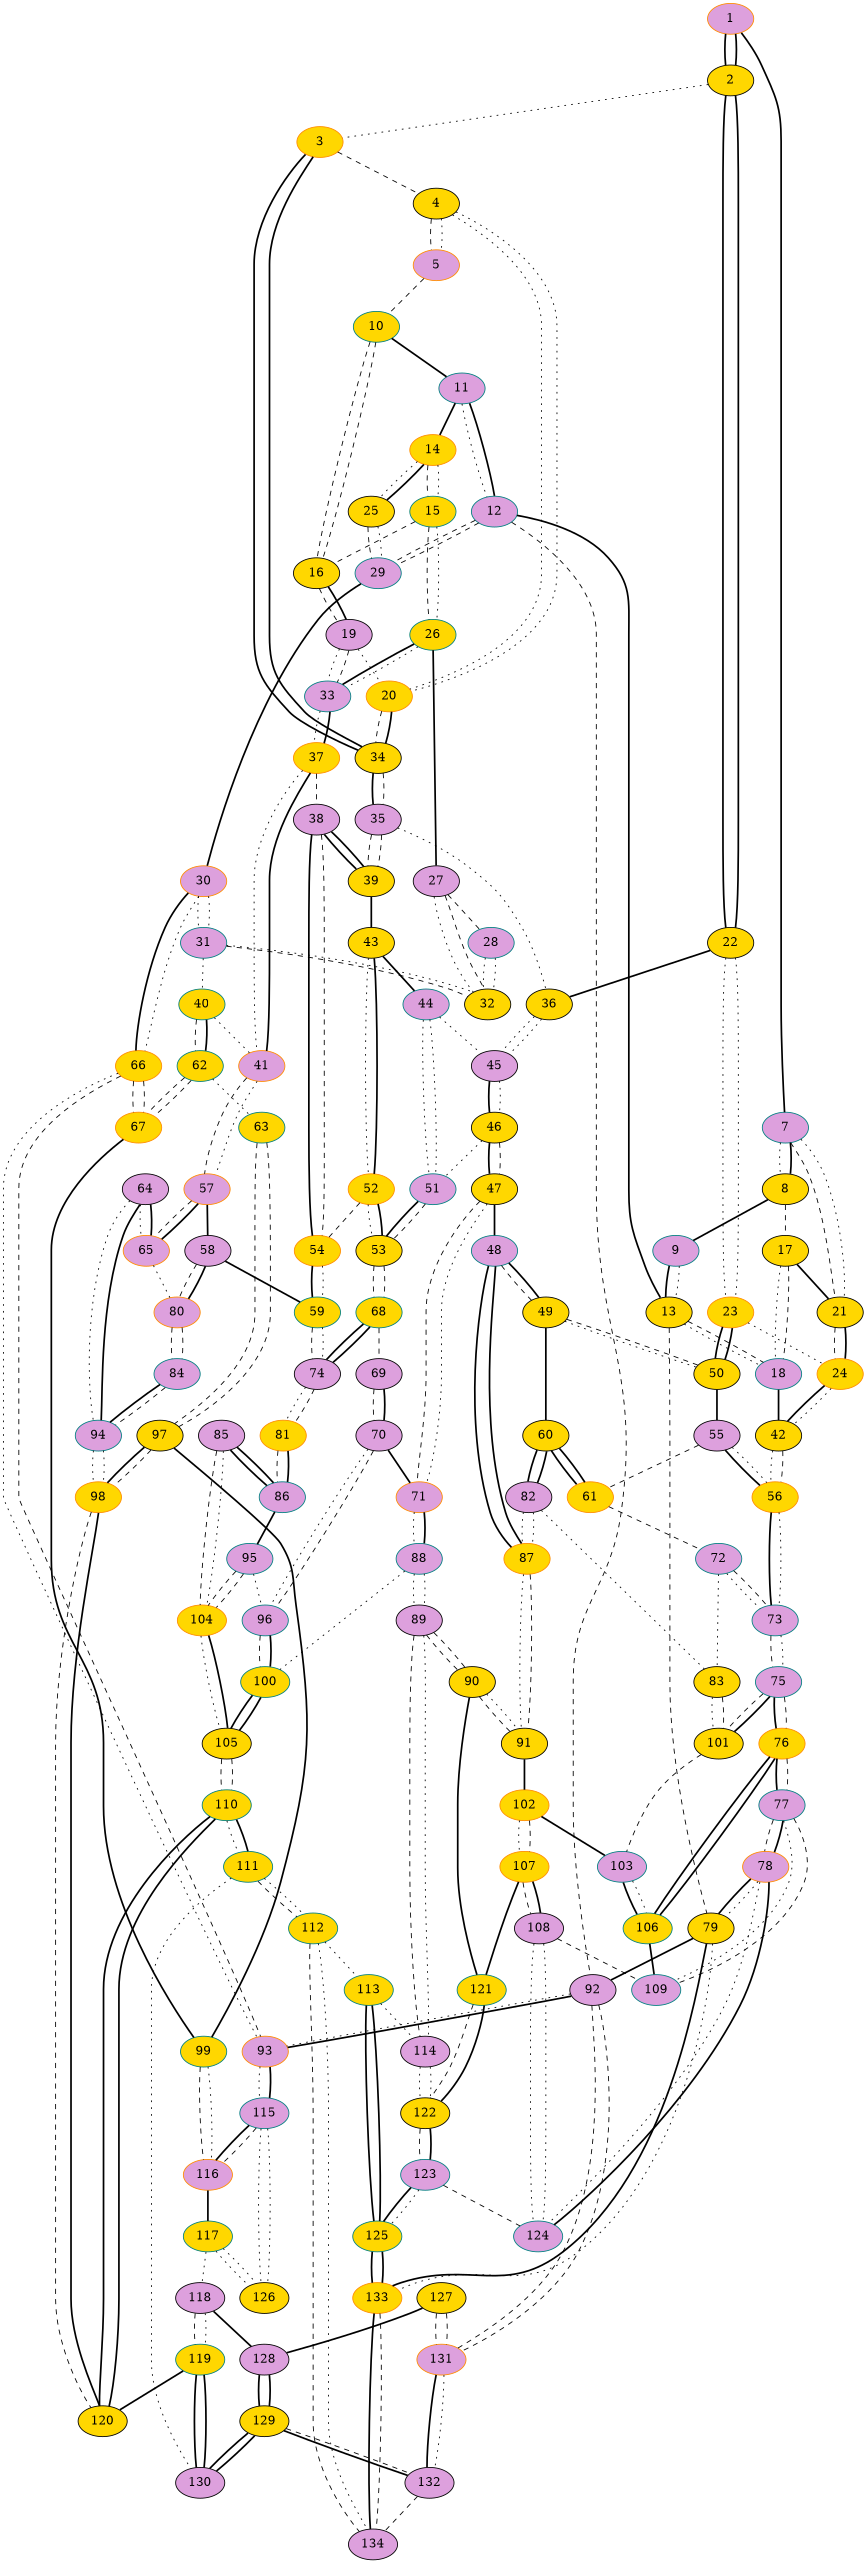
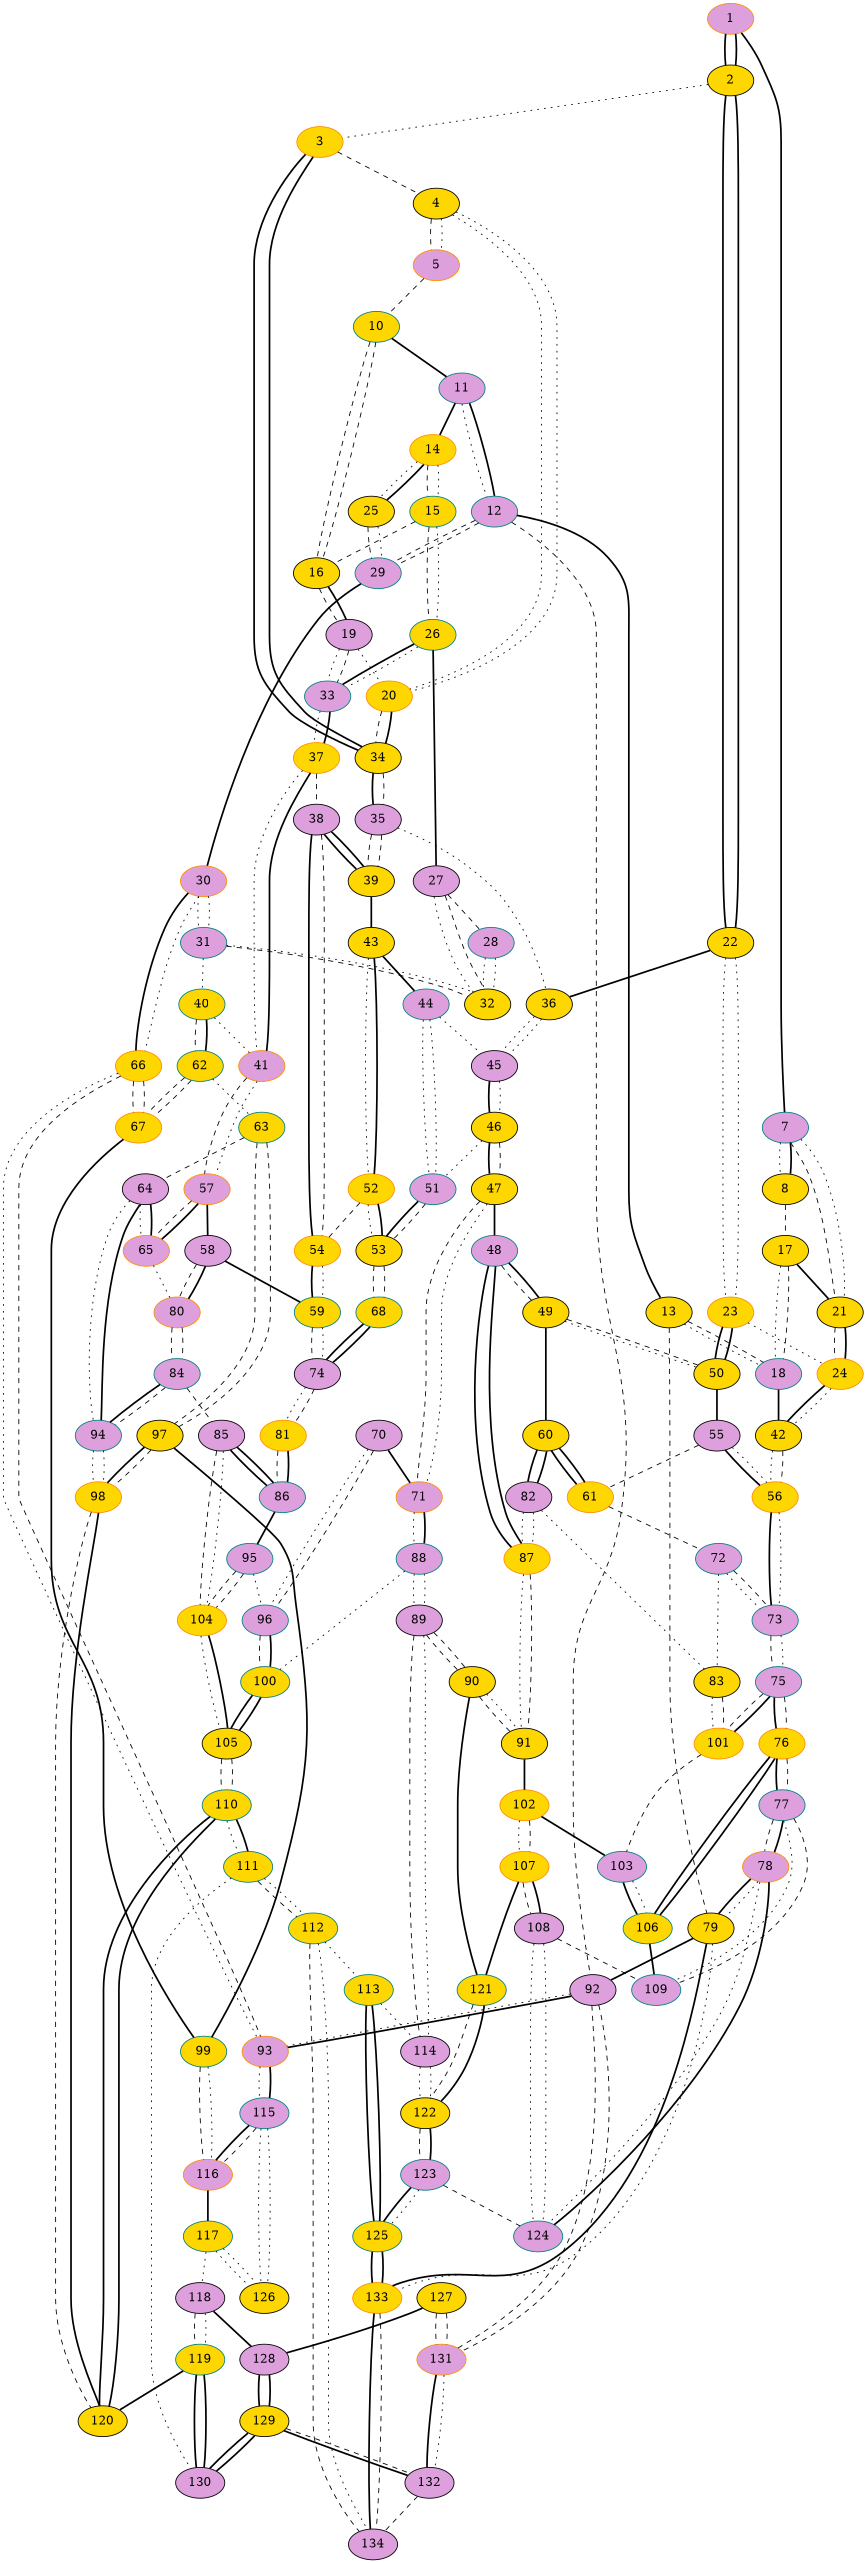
  graph {
    node [color=black fillcolor=gold style=filled]
    edge [style=bold]
    1 [color=darkorange fillcolor=plum]
    2
    7 [color=teal fillcolor=plum]
    3 [color=darkorange]
    22
    8
    21
    4
    34
    23 [color=darkorange]
    36
    5 [color=darkorange fillcolor=plum]
    20 [color=darkorange]
    35 [fillcolor=plum]
    10 [color=teal]
    11 [color=teal fillcolor=plum]
    16
-   9 [color=teal fillcolor=plum]
    13
    17
    24 [color=darkorange]
    18 [color=teal fillcolor=plum]
    79
    12 [color=teal fillcolor=plum]
    14 [color=darkorange]
    19 [fillcolor=plum]
    29 [color=teal fillcolor=plum]
    92 [fillcolor=plum]
    15 [color=teal]
    25
    30 [color=darkorange fillcolor=plum]
    93 [color=darkorange fillcolor=plum]
    131 [color=darkorange fillcolor=plum]
    42
    133 [color=darkorange]
    26 [color=teal]
    33 [color=teal fillcolor=plum]
    27 [fillcolor=plum]
    56 [color=darkorange]
    37 [color=darkorange]
    50
    45 [fillcolor=plum]
    55 [fillcolor=plum]
    28 [color=teal fillcolor=plum]
    32
    31 [color=teal fillcolor=plum]
    66 [color=darkorange]
    40 [color=teal]
    67 [color=darkorange]
    41 [color=darkorange fillcolor=plum]
    62 [color=teal]
    38 [fillcolor=plum]
    39
    43
    46
    54 [color=darkorange]
    57 [color=darkorange fillcolor=plum]
    59 [color=teal]
    44 [color=teal fillcolor=plum]
    52 [color=darkorange]
    63 [color=teal]
    58 [fillcolor=plum]
    65 [color=darkorange fillcolor=plum]
    73 [color=teal fillcolor=plum]
    51 [color=teal fillcolor=plum]
    53
    47
    48 [color=teal fillcolor=plum]
    71 [color=darkorange fillcolor=plum]
    49
    87 [color=darkorange]
    88 [color=teal fillcolor=plum]
    60
    91
    61 [color=darkorange]
    82 [fillcolor=plum]
    68 [color=teal]
    74 [fillcolor=plum]
-   69 [fillcolor=plum]
    72 [color=teal fillcolor=plum]
    75 [color=teal fillcolor=plum]
    80 [color=darkorange fillcolor=plum]
    84 [color=teal fillcolor=plum]
    81 [color=darkorange]
    83
    64 [fillcolor=plum]
    97
    99 [color=teal]
    94 [color=teal fillcolor=plum]
    98 [color=darkorange]
    115 [color=teal fillcolor=plum]
    116 [color=darkorange fillcolor=plum]
    70 [fillcolor=plum]
    96 [color=teal fillcolor=plum]
    86 [color=teal fillcolor=plum]
    100 [color=teal]
    89 [fillcolor=plum]
-   101
+   101 [color=darkorange]
    76 [color=darkorange]
    77 [color=teal fillcolor=plum]
    106 [color=teal]
    103 [color=teal fillcolor=plum]
    78 [color=darkorange fillcolor=plum]
    109 [color=teal fillcolor=plum]
    124 [color=teal fillcolor=plum]
    134 [fillcolor=plum]
    85 [fillcolor=plum]
    95 [color=teal fillcolor=plum]
    104 [color=darkorange]
    105
    102 [color=darkorange]
    90
    114 [fillcolor=plum]
    121 [color=teal]
    122
    107 [color=darkorange]
    132 [fillcolor=plum]
    126
    120
    117 [color=teal]
    110 [color=teal]
    108 [fillcolor=plum]
    111 [color=teal]
    112 [color=teal]
    130 [fillcolor=plum]
    113 [color=teal]
    125 [color=teal]
    123 [color=teal fillcolor=plum]
    118 [fillcolor=plum]
    119 [color=teal]
    128 [fillcolor=plum]
    129
    127
    1 -- 2
    1 -- 2
    1 -- 7
    2 -- 3 [style=dotted]
    2 -- 22
    2 -- 22
    7 -- 8 [style=dotted]
    7 -- 8
    7 -- 21 [style=dashed]
    7 -- 21 [style=dotted]
    3 -- 4 [style=dashed]
    3 -- 34
    3 -- 34
    22 -- 23 [style=dotted]
    22 -- 23 [style=dotted]
    22 -- 36
-   8 -- 9
    8 -- 17 [style=dashed]
    21 -- 24 [style=dashed]
    21 -- 24
    4 -- 5 [style=dashed]
    4 -- 5 [style=dotted]
    4 -- 20 [style=dotted]
    4 -- 20 [style=dotted]
    34 -- 35
    34 -- 35 [style=dashed]
    23 -- 24 [style=dotted]
    23 -- 50
    23 -- 50
    36 -- 45 [style=dotted]
    36 -- 45 [style=dotted]
    5 -- 10 [style=dashed]
    20 -- 34 [style=dashed]
    20 -- 34
    35 -- 36 [style=dotted]
    35 -- 39 [style=dashed]
    35 -- 39 [style=dashed]
    10 -- 11
    10 -- 16 [style=dashed]
    10 -- 16 [style=dashed]
    11 -- 12 [style=dotted]
    11 -- 12
    11 -- 14
    16 -- 19 [style=dashed]
    16 -- 19
-   9 -- 13
-   9 -- 13 [style=dotted]
    13 -- 18 [style=dotted]
    13 -- 18 [style=dashed]
    13 -- 79 [style=dashed]
    17 -- 21
    17 -- 18 [style=dotted]
    17 -- 18 [style=dashed]
    24 -- 42
    24 -- 42 [style=dotted]
    18 -- 42
    79 -- 92
    79 -- 133
    79 -- 133 [style=dotted]
    12 -- 13
    12 -- 29 [style=dashed]
    12 -- 29 [style=dashed]
    12 -- 92 [style=dashed]
    14 -- 15 [style=dashed]
    14 -- 15 [style=dotted]
    14 -- 25 [style=dotted]
    14 -- 25
    19 -- 20 [style=dotted]
    19 -- 33 [style=dotted]
    19 -- 33 [style=dashed]
    29 -- 30
    92 -- 93 [style=dotted]
    92 -- 93
    92 -- 131 [style=dashed]
    92 -- 131 [style=dashed]
    15 -- 16 [style=dashed]
    15 -- 26 [style=dashed]
    15 -- 26 [style=dotted]
    25 -- 29 [style=dashed]
    25 -- 29 [style=dotted]
    30 -- 31 [style=dotted]
    30 -- 31 [style=dotted]
    30 -- 66
    30 -- 66 [style=dotted]
    93 -- 115 [style=dotted]
    93 -- 115
    131 -- 132
    131 -- 132 [style=dotted]
    42 -- 56 [style=dotted]
    42 -- 56 [style=dashed]
    133 -- 134
    133 -- 134 [style=dashed]
    26 -- 33
    26 -- 33 [style=dotted]
    26 -- 27
    33 -- 37 [style=dotted]
    33 -- 37
    27 -- 28 [style=dashed]
    27 -- 32 [style=dotted]
    27 -- 32 [style=dashed]
    56 -- 73
    56 -- 73 [style=dotted]
    37 -- 41 [style=dotted]
    37 -- 41
    37 -- 38 [style=dashed]
    50 -- 55
    45 -- 46
    45 -- 46 [style=dotted]
    55 -- 56
    55 -- 56 [style=dotted]
    55 -- 61 [style=dashed]
    28 -- 32 [style=dotted]
    28 -- 32 [style=dotted]
    31 -- 32 [style=dashed]
    31 -- 32 [style=dotted]
    31 -- 40 [style=dotted]
    66 -- 93 [style=dotted]
    66 -- 93 [style=dashed]
    66 -- 67 [style=dashed]
    66 -- 67 [style=dashed]
    40 -- 41 [style=dotted]
    40 -- 62 [style=dashed]
    40 -- 62
    67 -- 99
    41 -- 57 [style=dashed]
    41 -- 57 [style=dotted]
    62 -- 67 [style=dashed]
    62 -- 67 [style=dashed]
    62 -- 63 [style=dotted]
    38 -- 39
    38 -- 39
    38 -- 54
    38 -- 54 [style=dashed]
    39 -- 43
    43 -- 44
    43 -- 52 [style=dotted]
    43 -- 52
    46 -- 51 [style=dotted]
    46 -- 47
    46 -- 47 [style=dashed]
    54 -- 59
    54 -- 59 [style=dotted]
    57 -- 58
    57 -- 65 [style=dashed]
    57 -- 65
    59 -- 74 [style=dashed]
    59 -- 74 [style=dotted]
    44 -- 45 [style=dotted]
    44 -- 51 [style=dotted]
    44 -- 51 [style=dotted]
    52 -- 54 [style=dashed]
    52 -- 53 [style=dotted]
    52 -- 53
+   63 -- 64 [style=dashed]
    63 -- 97 [style=dashed]
    63 -- 97 [style=dashed]
    58 -- 59
    58 -- 80 [style=dashed]
    58 -- 80
    65 -- 80 [style=dotted]
    73 -- 75 [style=dashed]
    73 -- 75 [style=dotted]
    51 -- 53
    51 -- 53 [style=dashed]
    53 -- 68 [style=dashed]
    53 -- 68 [style=dashed]
    47 -- 48
    47 -- 71 [style=dashed]
    47 -- 71 [style=dotted]
    48 -- 49 [style=dashed]
    48 -- 49
    48 -- 87
    48 -- 87
    71 -- 88 [style=dotted]
    71 -- 88
    49 -- 50 [style=dotted]
    49 -- 50 [style=dashed]
    49 -- 60
    87 -- 91 [style=dotted]
    87 -- 91 [style=dashed]
    88 -- 100 [style=dotted]
    88 -- 89 [style=dotted]
    88 -- 89 [style=dotted]
    60 -- 61
    60 -- 61
    60 -- 82
    60 -- 82
    91 -- 102
    61 -- 72 [style=dashed]
    82 -- 87 [style=dotted]
    82 -- 87 [style=dotted]
    82 -- 83 [style=dotted]
    68 -- 74
    68 -- 74
-   68 -- 69 [style=dashed]
    74 -- 81 [style=dotted]
    74 -- 81 [style=dashed]
-   69 -- 70 [style=dashed]
-   69 -- 70
    72 -- 73 [style=dotted]
    72 -- 73 [style=dashed]
    72 -- 83 [style=dotted]
    75 -- 101 [style=dashed]
    75 -- 101
    75 -- 76
    75 -- 76 [style=dashed]
    80 -- 84 [style=dashed]
    80 -- 84 [style=dashed]
    84 -- 94
    84 -- 94 [style=dashed]
+   84 -- 85 [style=dashed]
    81 -- 86 [style=dashed]
    81 -- 86
    83 -- 101 [style=dotted]
    83 -- 101 [style=dashed]
    64 -- 65 [style=dotted]
    64 -- 65
    64 -- 94 [style=dotted]
    64 -- 94
    97 -- 99
    97 -- 98
    97 -- 98 [style=dashed]
    99 -- 116 [style=dashed]
    99 -- 116 [style=dotted]
    94 -- 98 [style=dotted]
    94 -- 98 [style=dotted]
    98 -- 120 [style=dashed]
    98 -- 120
    115 -- 116
    115 -- 116 [style=dashed]
    115 -- 126 [style=dotted]
    115 -- 126 [style=dotted]
    116 -- 117
    70 -- 71
    70 -- 96 [style=dotted]
    70 -- 96 [style=dashed]
    96 -- 100 [style=dashed]
    96 -- 100
    86 -- 95
    100 -- 105
    100 -- 105
    89 -- 90 [style=dashed]
    89 -- 90 [style=dashed]
    89 -- 114 [style=dashed]
    89 -- 114 [style=dotted]
    101 -- 103 [style=dashed]
    76 -- 77
    76 -- 77 [style=dashed]
    76 -- 106
    76 -- 106
    77 -- 78 [style=dashed]
    77 -- 78
    77 -- 109 [style=dotted]
    77 -- 109 [style=dashed]
    106 -- 109
    103 -- 106
    103 -- 106 [style=dotted]
    78 -- 79
    78 -- 79 [style=dotted]
    78 -- 124 [style=dotted]
    78 -- 124
    85 -- 86
    85 -- 86
    85 -- 104 [style=dashed]
    85 -- 104 [style=dotted]
    95 -- 96 [style=dotted]
    95 -- 104 [style=dashed]
    95 -- 104 [style=dashed]
    104 -- 105 [style=dotted]
    104 -- 105
    105 -- 110 [style=dashed]
    105 -- 110 [style=dashed]
    102 -- 103
    102 -- 107 [style=dotted]
    102 -- 107 [style=dashed]
    90 -- 91 [style=dashed]
    90 -- 91 [style=dotted]
    90 -- 121
    114 -- 122 [style=dotted]
    114 -- 122 [style=dotted]
    121 -- 122 [style=dashed]
    121 -- 122
    122 -- 123 [style=dashed]
    122 -- 123
    107 -- 121
    107 -- 108 [style=dashed]
    107 -- 108
    132 -- 134 [style=dashed]
    117 -- 126 [style=dotted]
    117 -- 126 [style=dotted]
    117 -- 118 [style=dotted]
    110 -- 120
    110 -- 120
    110 -- 111 [style=dotted]
    110 -- 111
    108 -- 109 [style=dashed]
    108 -- 124 [style=dotted]
    108 -- 124 [style=dotted]
    111 -- 112 [style=dashed]
    111 -- 112 [style=dotted]
    111 -- 130 [style=dotted]
    112 -- 134 [style=dashed]
    112 -- 134 [style=dotted]
    112 -- 113 [style=dotted]
    113 -- 114 [style=dotted]
    113 -- 125
    113 -- 125
    125 -- 133
    125 -- 133
    123 -- 124 [style=dashed]
    123 -- 125
    123 -- 125 [style=dotted]
    118 -- 119 [style=dashed]
    118 -- 119 [style=dotted]
    118 -- 128
    119 -- 120
    119 -- 130
    119 -- 130
    128 -- 129
    128 -- 129
    129 -- 132
    129 -- 132 [style=dashed]
    129 -- 130
    129 -- 130
    127 -- 131 [style=dashed]
    127 -- 131 [style=dashed]
    127 -- 128
  }
